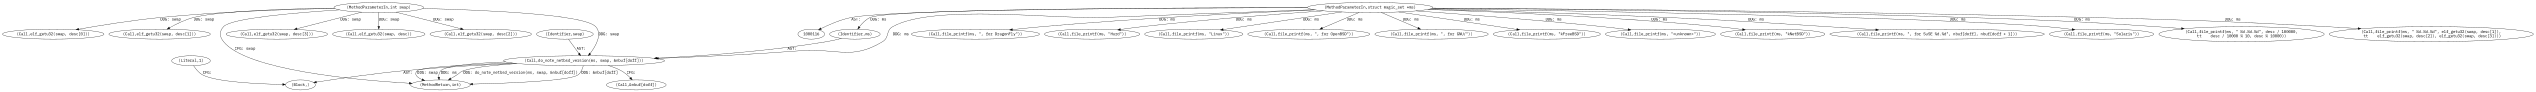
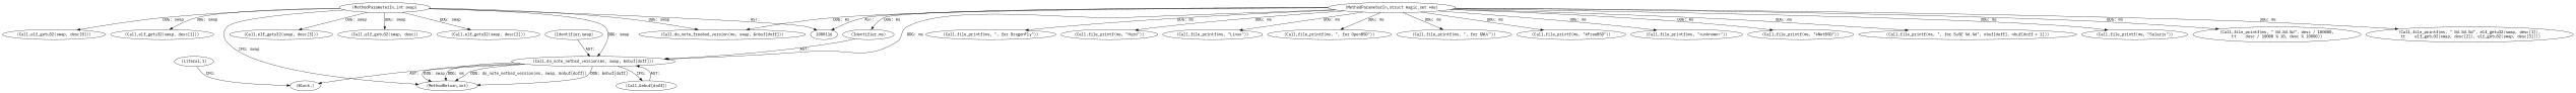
  digraph {
    fontname="IBM Plex Mono"
    node [fontname="IBM Plex Mono"]
    edge [fontname="IBM Plex Mono"]
    n1 [label="(Call,do_note_netbsd_version(ms, swap, &nbuf[doff]))"]
    n2 [label="(Call,&nbuf[doff])"]
    n3 [label="(Block,)"]
    n4 [label="(MethodReturn,int)"]
    n5 [label="(MethodParameterIn,struct magic_set *ms)"]
    n6 [label="(Call,file_printf(ms, \"<unknown>\"))"]
    n7 [label="(Call,file_printf(ms, \"kNetBSD\"))"]
+   n8 [label="(Call,do_note_freebsd_version(ms, swap, &nbuf[doff]))"]
    n9 [label="(Call,file_printf(ms, \", for SuSE %d.%d\", nbuf[doff], nbuf[doff + 1]))"]
    n10 [label="(Call,file_printf(ms, \"Solaris\"))"]
    n11 [label="(Call,file_printf(ms, \" %d.%d.%d\", desc / 100000,\n\t\t    desc / 10000 % 10, desc % 10000))"]
    n12 [label="(Call,file_printf(ms, \" %d.%d.%d\", elf_getu32(swap, desc[1]),\n \t\t    elf_getu32(swap, desc[2]), elf_getu32(swap, desc[3])))"]
    n13 [label="(Call,file_printf(ms, \", for DragonFly\"))"]
    n14 [label="(Call,file_printf(ms, \"Hurd\"))"]
    n15 [label="(Call,file_printf(ms, \"Linux\"))"]
    n16 [label="(Call,file_printf(ms, \", for OpenBSD\"))"]
    n17 [label="(Call,file_printf(ms, \", for GNU/\"))"]
    n18 [label="(Call,file_printf(ms, \"kFreeBSD\"))"]
    1000116
    n20 [label="(Identifier,ms)"]
    n21 [label="(MethodParameterIn,int swap)"]
    n22 [label="(Call,elf_getu32(swap, desc[3]))"]
    n23 [label="(Call,elf_getu32(swap, desc))"]
    n24 [label="(Call,elf_getu32(swap, desc[2]))"]
    n25 [label="(Call,elf_getu32(swap, desc[0]))"]
    n26 [label="(Call,elf_getu32(swap, desc[1]))"]
    n27 [label="(Identifier,swap)"]
    n28 [label="(Literal,1)"]
    n1 -> n2 [label="CFG: "]
    n1 -> n3 [label="AST: "]
    n1 -> n4 [label="DDG: ms"]
    n1 -> n4 [label="DDG: do_note_netbsd_version(ms, swap, &nbuf[doff])"]
    n1 -> n4 [label="DDG: &nbuf[doff]"]
    n1 -> n4 [label="DDG: swap"]
+   n2 -> n1 [label="AST: "]
    n5 -> n1 [label="DDG: ms"]
    n5 -> n6 [label="DDG: ms"]
    n5 -> n7 [label="DDG: ms"]
+   n5 -> n8 [label="DDG: ms"]
    n5 -> n9 [label="DDG: ms"]
    n5 -> n10 [label="DDG: ms"]
    n5 -> n11 [label="DDG: ms"]
    n5 -> n12 [label="DDG: ms"]
    n5 -> n13 [label="DDG: ms"]
    n5 -> n14 [label="DDG: ms"]
    n5 -> n15 [label="DDG: ms"]
    n5 -> n16 [label="DDG: ms"]
    n5 -> n17 [label="DDG: ms"]
    n5 -> n18 [label="DDG: ms"]
    n5 -> 1000116 [label="AST: "]
    n5 -> n20 [label="DDG: ms"]
    n20 -> n1 [label="AST: "]
    n21 -> n1 [label="DDG: swap"]
    n21 -> n4 [label="CFG: swap"]
+   n21 -> n8 [label="DDG: swap"]
+   n21 -> 1000116 [label="AST: "]
    n21 -> n22 [label="DDG: swap"]
    n21 -> n23 [label="DDG: swap"]
    n21 -> n24 [label="DDG: swap"]
    n21 -> n25 [label="DDG: swap"]
    n21 -> n26 [label="DDG: swap"]
    n27 -> n1 [label="AST: "]
    n28 -> n3 [label="CFG: "]
  }
